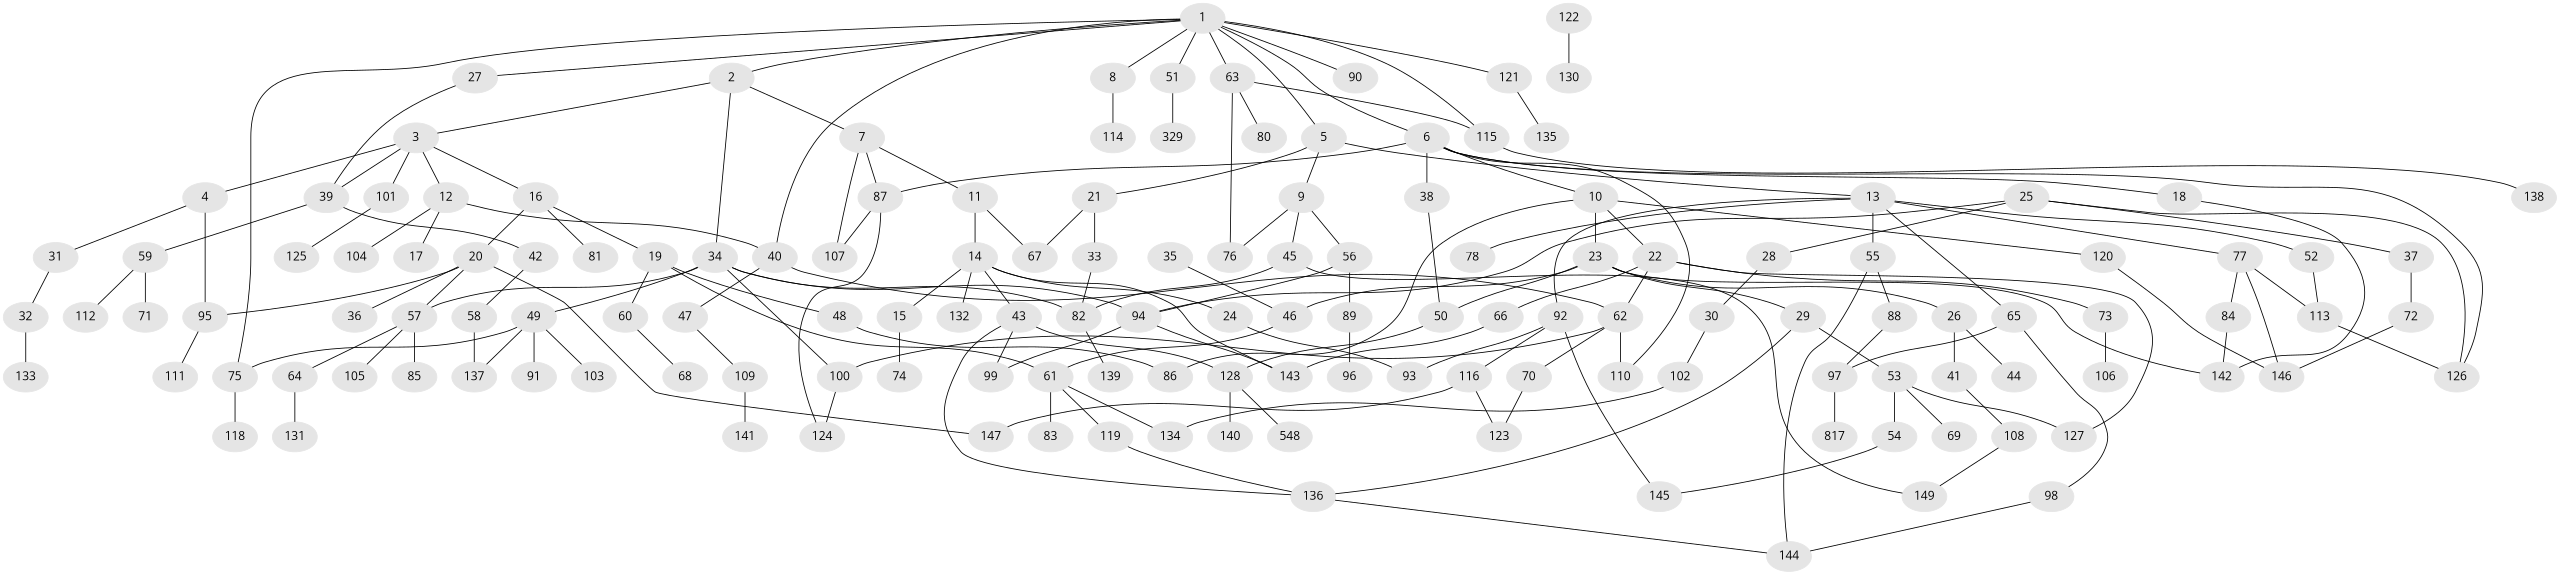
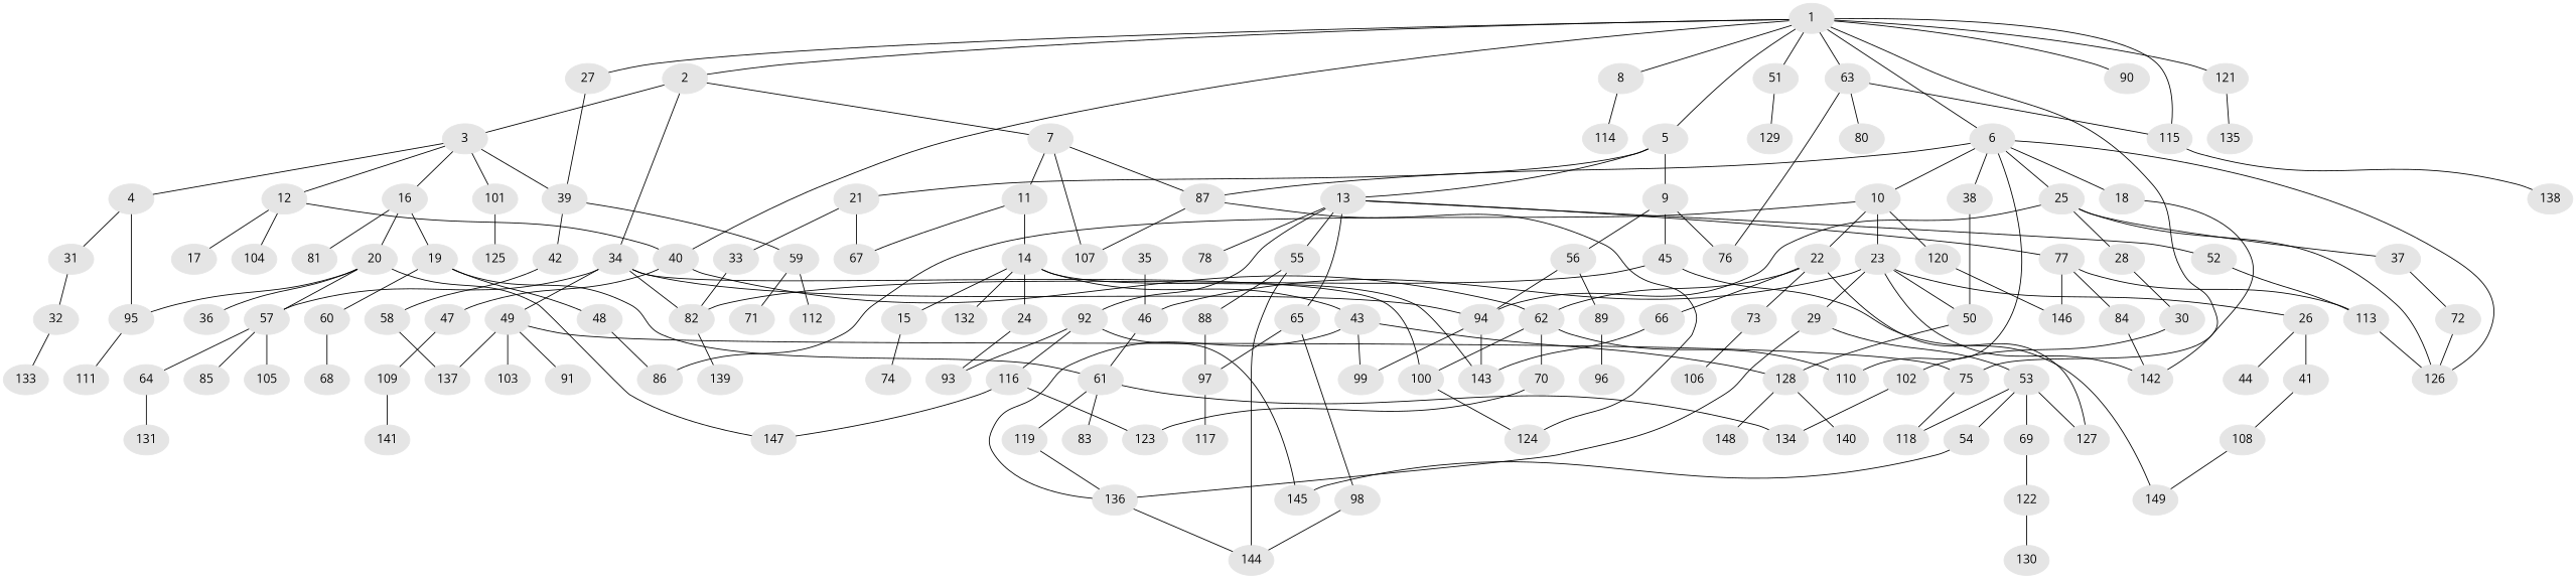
  graph {
    fontname="Open Sans"
    node [color=gray90 fontname="Open Sans" style=filled]
    edge [fontname="Open Sans"]
    1
    2
    5
    6
    8
    27
    40
    51
    63
    75
    90
    115
    121
    3
    7
    34
    9
    13
    21
    10
    18
    25
    38
    87
    110
    126
    114
    39
    62
    47
-   129 [label=329]
+   129
    76
    80
    118
    138
    135
    4
    12
    16
    101
    11
    107
    57
    94
    82
    49
    100
    31
    95
    17
    104
    19
    20
    81
    42
    59
    125
    32
    111
    45
    56
    52
    55
    65
    77
    78
    92
    67
    33
    22
    23
    86
    120
    142
    28
    37
    50
    124
    14
    149
    89
    66
    73
    127
    26
    29
    46
    146
    15
    24
    43
    132
    143
    113
    88
    144
    97
    98
    84
    93
    145
    116
    74
    136
    99
    128
    48
    60
    61
    36
    147
    68
    83
    119
    134
    64
    85
    105
    70
    106
    41
    44
    53
    35
    30
    72
    108
    102
    54
    69
    133
    139
    91
    103
    137
    58
    71
    112
    109
    140
-   148 [label=548]
+   148
    141
    122
    96
    131
    123
-   117 [label=817]
+   117
    130
    1 -- 2
    1 -- 5
    1 -- 6
    1 -- 8
    1 -- 27
    1 -- 40
    1 -- 51
    1 -- 63
    1 -- 75
    1 -- 90
    1 -- 115
    1 -- 121
    2 -- 3
    2 -- 7
    2 -- 34
    5 -- 9
    5 -- 13
    5 -- 21
    6 -- 10
    6 -- 18
+   6 -- 25
    6 -- 38
    6 -- 87
    6 -- 110
    6 -- 126
    8 -- 114
    27 -- 39
    40 -- 62
    40 -- 47
    51 -- 129
    63 -- 115
    63 -- 76
    63 -- 80
    75 -- 118
    115 -- 138
    121 -- 135
    3 -- 39
    3 -- 4
    3 -- 12
    3 -- 16
    3 -- 101
    7 -- 87
    7 -- 11
    7 -- 107
    34 -- 57
    34 -- 94
    34 -- 82
    34 -- 49
    34 -- 100
    9 -- 76
    9 -- 45
    9 -- 56
    13 -- 52
    13 -- 55
    13 -- 65
    13 -- 77
    13 -- 78
    13 -- 92
    21 -- 67
    21 -- 33
    10 -- 22
    10 -- 23
    10 -- 86
    10 -- 120
    18 -- 142
    25 -- 126
    25 -- 94
    25 -- 28
    25 -- 37
    38 -- 50
    87 -- 107
    87 -- 124
    39 -- 42
    39 -- 59
    62 -- 110
    62 -- 100
    62 -- 70
    47 -- 109
    4 -- 31
    4 -- 95
    12 -- 40
    12 -- 17
    12 -- 104
    16 -- 19
    16 -- 20
    16 -- 81
    101 -- 125
    11 -- 67
    11 -- 14
    57 -- 64
    57 -- 85
    57 -- 105
    94 -- 143
    94 -- 99
    82 -- 139
    49 -- 75
    49 -- 91
    49 -- 103
    49 -- 137
    100 -- 124
    31 -- 32
    95 -- 111
    19 -- 48
    19 -- 60
    19 -- 61
    20 -- 57
    20 -- 95
    20 -- 36
    20 -- 147
    42 -- 58
    59 -- 71
    59 -- 112
    32 -- 133
    45 -- 82
    45 -- 149
    56 -- 94
    56 -- 89
    52 -- 113
    55 -- 88
    55 -- 144
    65 -- 97
    65 -- 98
    77 -- 146
    77 -- 113
    77 -- 84
    92 -- 93
    92 -- 145
    92 -- 116
    33 -- 82
    22 -- 62
    22 -- 66
    22 -- 73
    22 -- 127
    23 -- 142
    23 -- 50
    23 -- 26
    23 -- 29
    23 -- 46
    120 -- 146
    28 -- 30
    37 -- 72
    50 -- 128
    14 -- 15
    14 -- 24
    14 -- 43
    14 -- 132
    14 -- 143
    89 -- 96
    66 -- 143
    73 -- 106
    26 -- 41
    26 -- 44
    29 -- 136
    29 -- 53
    46 -- 61
    15 -- 74
    24 -- 93
    43 -- 136
    43 -- 99
    43 -- 128
    113 -- 126
    88 -- 97
    97 -- 117
    98 -- 144
    84 -- 142
    116 -- 147
    116 -- 123
    136 -- 144
    128 -- 140
    128 -- 148
    48 -- 86
    60 -- 68
    61 -- 83
    61 -- 119
    61 -- 134
    119 -- 136
    64 -- 131
    70 -- 123
    41 -- 108
+   53 -- 118
    53 -- 127
    53 -- 54
    53 -- 69
    35 -- 46
    30 -- 102
-   72 -- 146
+   72 -- 126
    108 -- 149
    102 -- 134
    54 -- 145
+   69 -- 122
    58 -- 137
    109 -- 141
    122 -- 130
  }
